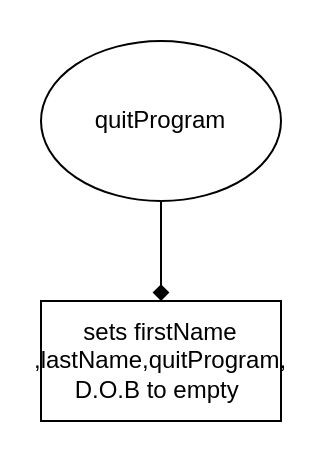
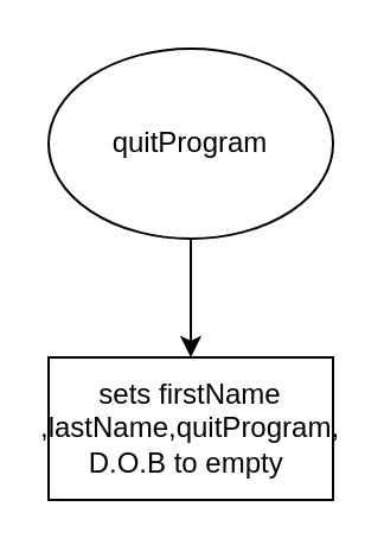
  <mxCell id="0" />
  <mxCell id="1" parent="0" />
- <mxCell id="2" value="" style="edgeStyle=orthogonalEdgeStyle;rounded=0;orthogonalLoop=1;jettySize=auto;html=1;endArrow=diamond;" edge="1" parent="1" source="3" target="4"><mxGeometry relative="1" as="geometry" /></mxCell>
+ <mxCell id="2" value="" style="edgeStyle=orthogonalEdgeStyle;rounded=0;orthogonalLoop=1;jettySize=auto;html=1;" edge="1" parent="1" source="3" target="4"><mxGeometry relative="1" as="geometry" /></mxCell>
  <mxCell id="3" value="quitProgram" style="ellipse;whiteSpace=wrap;html=1;" vertex="1" parent="1"><mxGeometry x="20" y="20" width="120" height="80" as="geometry" /></mxCell>
  <mxCell id="4" value="sets firstName ,lastName,quitProgram,&lt;div&gt;D.O.B to empty&amp;nbsp;&lt;/div&gt;" style="rounded=0;whiteSpace=wrap;html=1;" vertex="1" parent="1"><mxGeometry x="20" y="150" width="120" height="60" as="geometry" /></mxCell>
